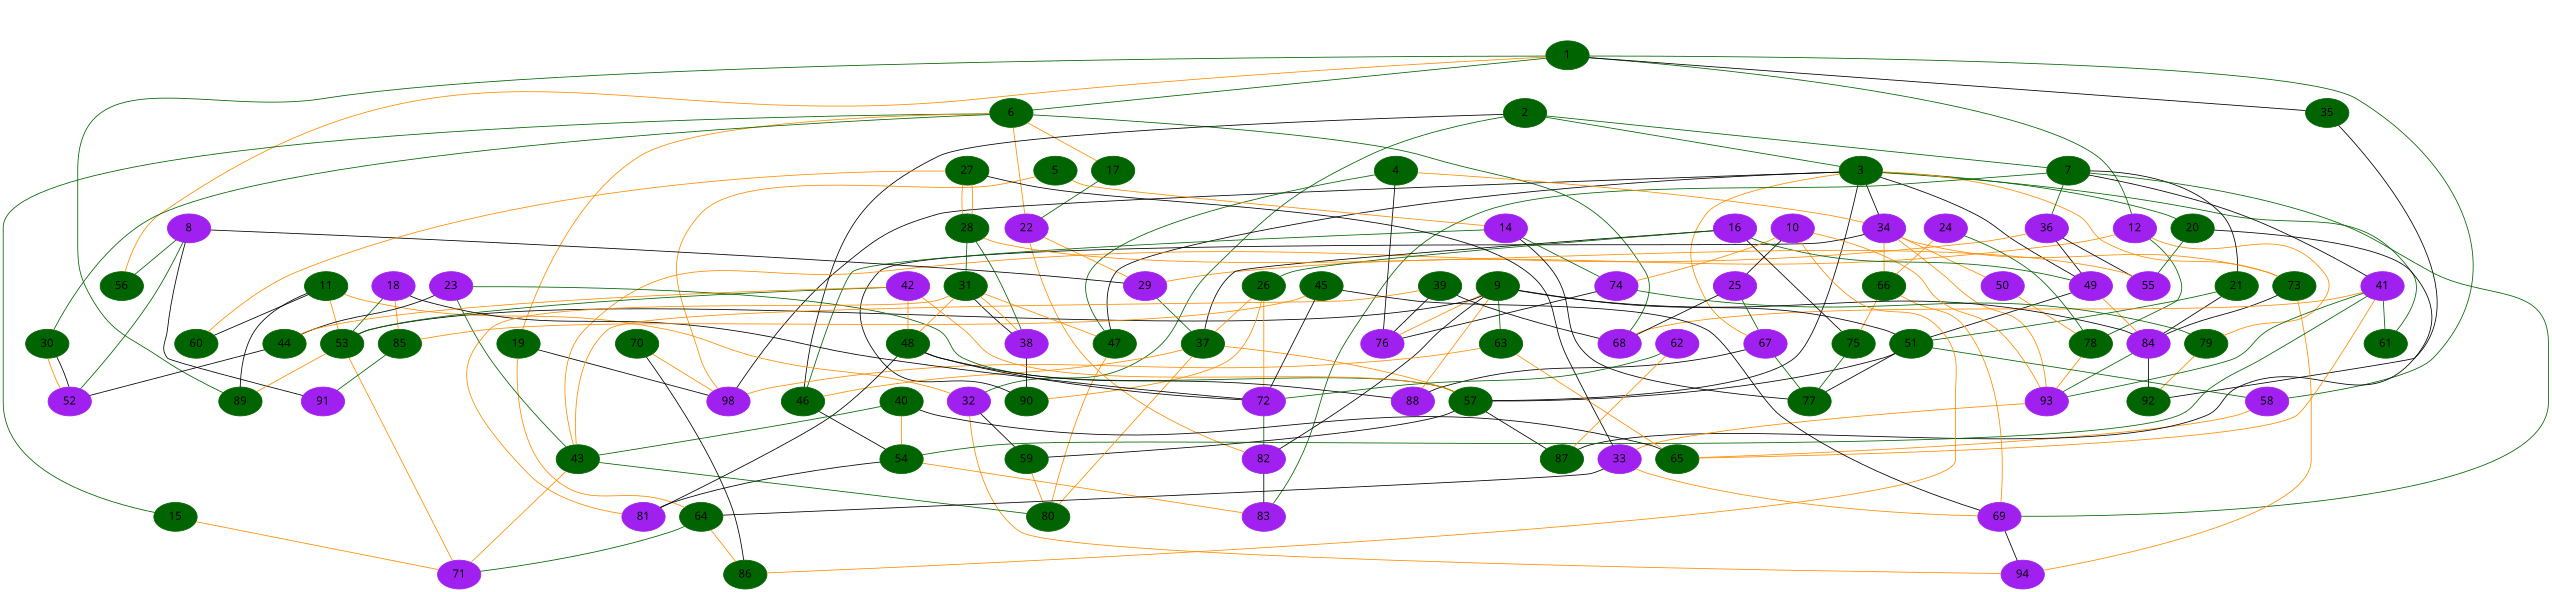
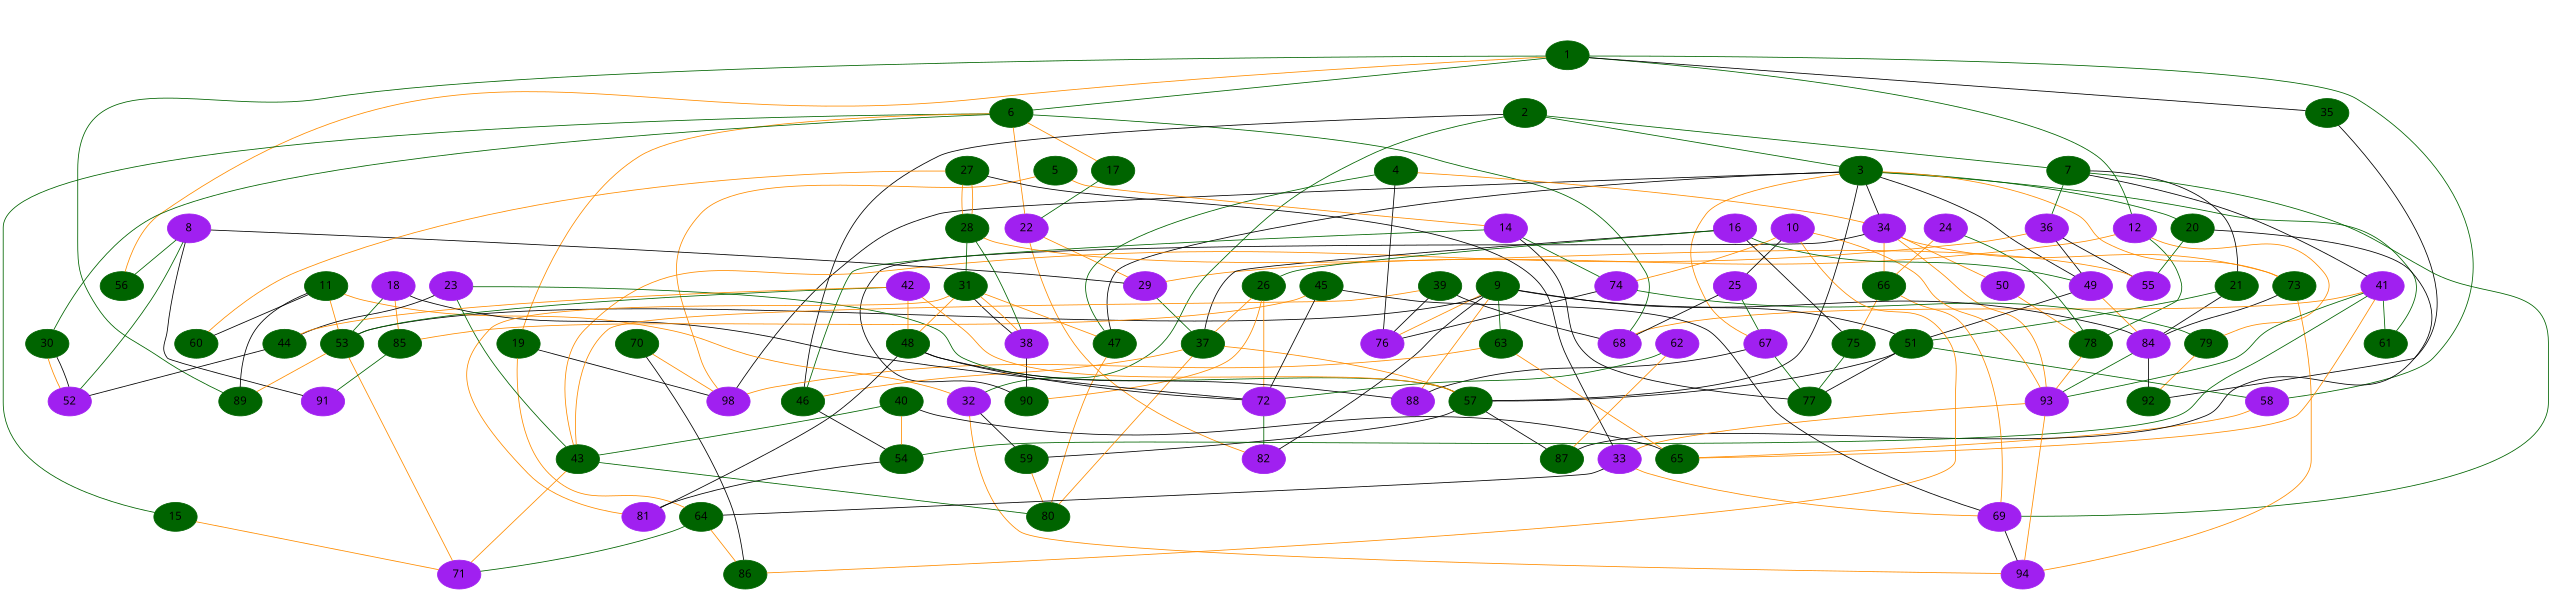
  graph {
    fontname="Noto Sans"
    node [color=darkgreen fontname="Noto Sans" style=filled]
    edge [color=darkorange fontname="Noto Sans"]
    1
    6
    12 [color=purple]
    35
    56
    58 [color=purple]
    89
    15
    17
    19
    22 [color=purple]
    30
    68 [color=purple]
    29 [color=purple]
    78
    79
    92
    65
    2
    3
    7
    32 [color=purple]
    46
    20
    34 [color=purple]
    47
    49 [color=purple]
    57
    61
    67 [color=purple]
    73
    n32 [color=purple label=98]
    21
    36 [color=purple]
    41 [color=purple]
    69 [color=purple]
-   83 [color=purple]
    59
    94 [color=purple]
    54
    55 [color=purple]
    87
    93 [color=purple]
    66
    90
    50 [color=purple]
    80
    51
    84 [color=purple]
    88 [color=purple]
    77
    4
    76 [color=purple]
    5
    14 [color=purple]
    74 [color=purple]
    71 [color=purple]
    64
    82 [color=purple]
    52 [color=purple]
    43
    8 [color=purple]
    91 [color=purple]
    37
    9
    53
    63
    10 [color=purple]
    25 [color=purple]
    86
    33 [color=purple]
    11
    60
    75
    16 [color=purple]
    26
    72 [color=purple]
    18 [color=purple]
    85
    23 [color=purple]
    44
    24 [color=purple]
    27
    28
    31
    38 [color=purple]
    48
    81 [color=purple]
    39
    40
    42 [color=purple]
    45
    62 [color=purple]
    70
    1 -- 6 [color=darkgreen]
    1 -- 12 [color=darkgreen]
    1 -- 35 [color=black]
    1 -- 56
    1 -- 58 [color=darkgreen]
    1 -- 89 [color=darkgreen]
    6 -- 15 [color=darkgreen]
    6 -- 17
    6 -- 19
    6 -- 22
    6 -- 30 [color=darkgreen]
    6 -- 68 [color=darkgreen]
    12 -- 29
    12 -- 78 [color=darkgreen]
    12 -- 79
    35 -- 92 [color=black]
    58 -- 65
    15 -- 71
    17 -- 22 [color=darkgreen]
    19 -- n32 [color=black]
    19 -- 64
    22 -- 29
    22 -- 82
    30 -- 52
    30 -- 52 [color=black]
    29 -- 37 [color=darkgreen]
    78 -- 93
    79 -- 92
    2 -- 3 [color=darkgreen]
    2 -- 7 [color=darkgreen]
    2 -- 32 [color=darkgreen]
    2 -- 46 [color=black]
    3 -- 20 [color=darkgreen]
    3 -- 34 [color=black]
    3 -- 47 [color=black]
    3 -- 49 [color=black]
    3 -- 57 [color=black]
    3 -- 61 [color=darkgreen]
    3 -- 67
    3 -- 73
    3 -- n32 [color=black]
    7 -- 21 [color=black]
    7 -- 36 [color=darkgreen]
    7 -- 41 [color=black]
    7 -- 69 [color=darkgreen]
-   7 -- 83 [color=darkgreen]
    32 -- 59 [color=black]
    32 -- 94
    46 -- 54 [color=black]
    20 -- 55 [color=darkgreen]
    20 -- 87 [color=black]
    34 -- 73
    34 -- 93
    34 -- 66
    34 -- 90 [color=black]
    34 -- 50
    47 -- 80
    49 -- 51 [color=black]
    49 -- 84
    57 -- 59 [color=black]
    57 -- 87 [color=black]
    67 -- 88 [color=black]
    67 -- 77 [color=darkgreen]
    73 -- 94
    73 -- 84 [color=black]
    21 -- 51 [color=darkgreen]
    21 -- 84 [color=black]
    36 -- 49 [color=black]
    36 -- 55 [color=black]
    36 -- 43
    41 -- 68
    41 -- 65
    41 -- 61 [color=darkgreen]
    41 -- 54 [color=darkgreen]
    41 -- 93 [color=darkgreen]
    69 -- 94 [color=black]
    59 -- 80
-   54 -- 83
    54 -- 81 [color=black]
+   93 -- 94
    93 -- 33
    66 -- 69
    66 -- 75
    50 -- 78
    51 -- 58 [color=darkgreen]
    51 -- 57 [color=black]
    51 -- 77 [color=black]
    84 -- 92 [color=black]
    84 -- 93 [color=darkgreen]
    4 -- 34
    4 -- 47 [color=darkgreen]
    4 -- 76 [color=black]
    5 -- n32
    5 -- 14
    14 -- 46 [color=darkgreen]
    14 -- 77 [color=black]
    14 -- 74 [color=darkgreen]
    74 -- 79 [color=darkgreen]
    74 -- 76 [color=black]
    64 -- 71 [color=darkgreen]
    64 -- 86
-   82 -- 83 [color=black]
    43 -- 80 [color=darkgreen]
    43 -- 71
    8 -- 56 [color=darkgreen]
    8 -- 29 [color=black]
    8 -- 52 [color=darkgreen]
    8 -- 91 [color=black]
    37 -- 46
    37 -- 57
    37 -- 80
    9 -- 51 [color=black]
    9 -- 84 [color=black]
    9 -- 88
    9 -- 76
    9 -- 82 [color=black]
    9 -- 53 [color=black]
    9 -- 63 [color=darkgreen]
    53 -- 89
    53 -- 71
    63 -- 65
    63 -- n32
    10 -- 93
    10 -- 74
    10 -- 25 [color=black]
    10 -- 86
    25 -- 68 [color=black]
    25 -- 67 [color=darkgreen]
    33 -- 69
    33 -- 64 [color=black]
    11 -- 89 [color=black]
    11 -- 32
    11 -- 53
    11 -- 60 [color=black]
    75 -- 77 [color=darkgreen]
    16 -- 49 [color=darkgreen]
    16 -- 37 [color=black]
    16 -- 75 [color=black]
    16 -- 26 [color=darkgreen]
    26 -- 90
    26 -- 37
    26 -- 72
    72 -- 82 [color=darkgreen]
    18 -- 53 [color=darkgreen]
    18 -- 72 [color=black]
    18 -- 85
    85 -- 91 [color=darkgreen]
    23 -- 57 [color=darkgreen]
    23 -- 43 [color=darkgreen]
    23 -- 44 [color=black]
    44 -- 52 [color=black]
    24 -- 78 [color=darkgreen]
    24 -- 66
    27 -- 33 [color=black]
    27 -- 60
    27 -- 28
    27 -- 28
    28 -- 55
    28 -- 31 [color=darkgreen]
    28 -- 38 [color=darkgreen]
    31 -- 47
    31 -- 38 [color=black]
    31 -- 38
    31 -- 48
    31 -- 81
    38 -- 90 [color=black]
    48 -- 88 [color=black]
    48 -- 72 [color=black]
    48 -- 81 [color=black]
    39 -- 68 [color=black]
    39 -- 76 [color=black]
    39 -- 43
    40 -- 65 [color=black]
    40 -- 54
    40 -- 43 [color=darkgreen]
    42 -- 57
    42 -- 53 [color=darkgreen]
    42 -- 44
    42 -- 48
    45 -- 69 [color=black]
    45 -- 72 [color=black]
    45 -- 85
    62 -- 87
    62 -- 72 [color=darkgreen]
    70 -- n32
    70 -- 86 [color=black]
  }
